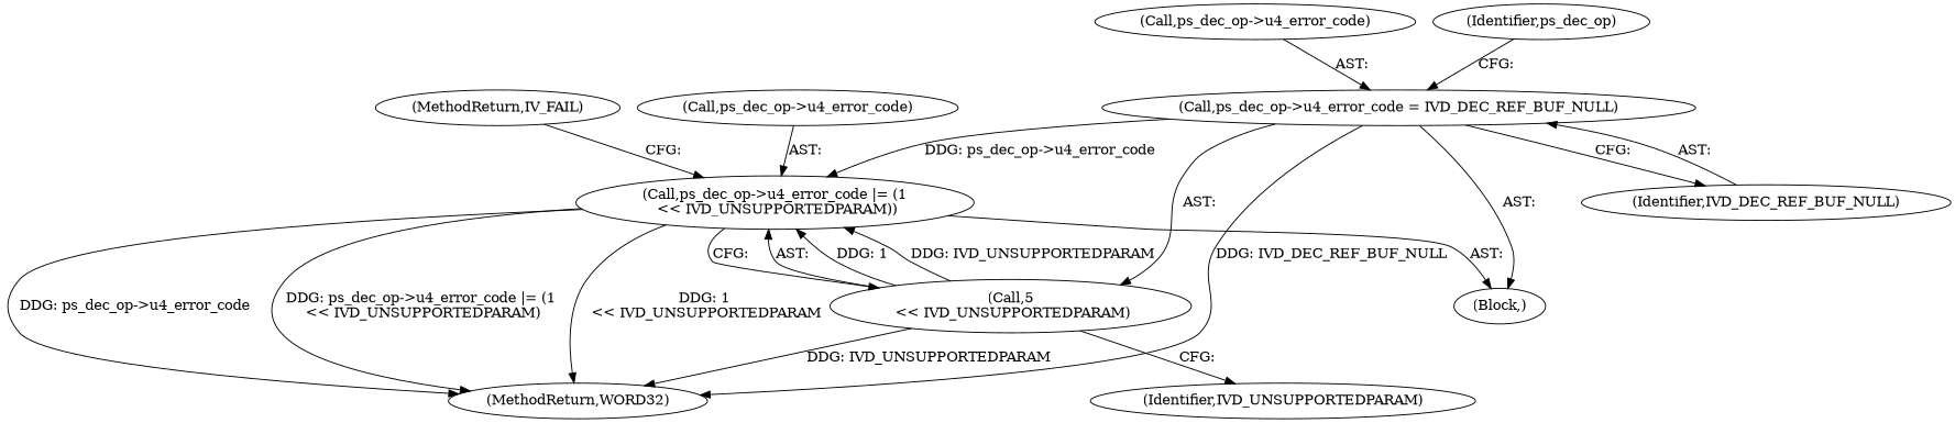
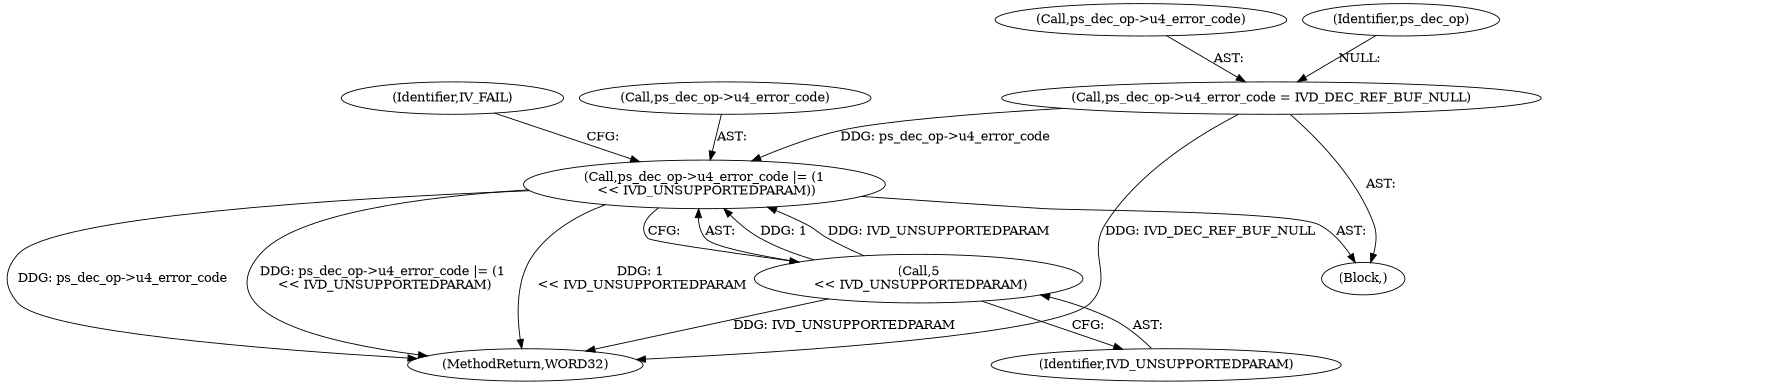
  digraph {
    n1 [label="(Call,ps_dec_op->u4_error_code |= (1\n << IVD_UNSUPPORTEDPARAM))"]
    n2 [label="(Call,5\n << IVD_UNSUPPORTEDPARAM)"]
    n3 [label="(MethodReturn,WORD32)"]
    n4 [label="(Block,)"]
    n5 [label="(Identifier,IVD_UNSUPPORTEDPARAM)"]
    n6 [label="(Call,ps_dec_op->u4_error_code = IVD_DEC_REF_BUF_NULL)"]
-   n7 [label="(Identifier,IVD_DEC_REF_BUF_NULL)"]
-   n8 [label="(MethodReturn,IV_FAIL)"]
+   n8 [label="(Identifier,IV_FAIL)"]
    n9 [label="(Call,ps_dec_op->u4_error_code)"]
    n10 [label="(Call,ps_dec_op->u4_error_code)"]
    n11 [label="(Identifier,ps_dec_op)"]
    n1 -> n2 [label="CFG: "]
    n1 -> n3 [label="DDG: ps_dec_op->u4_error_code"]
    n1 -> n3 [label="DDG: ps_dec_op->u4_error_code |= (1\n << IVD_UNSUPPORTEDPARAM)"]
    n1 -> n3 [label="DDG: 1\n << IVD_UNSUPPORTEDPARAM"]
    n1 -> n4 [label="AST: "]
    n2 -> n1 [label="AST: "]
    n2 -> n1 [label="DDG: 1"]
    n2 -> n1 [label="DDG: IVD_UNSUPPORTEDPARAM"]
    n2 -> n3 [label="DDG: IVD_UNSUPPORTEDPARAM"]
    n2 -> n5 [label="CFG: "]
-   n6 -> n2 [label="AST: "]
+   n5 -> n2 [label="AST: "]
    n6 -> n1 [label="DDG: ps_dec_op->u4_error_code"]
    n6 -> n3 [label="DDG: IVD_DEC_REF_BUF_NULL"]
    n6 -> n4 [label="AST: "]
-   n6 -> n7 [label="CFG: "]
-   n7 -> n6 [label="AST: "]
    n8 -> n1 [label="CFG: "]
    n9 -> n6 [label="AST: "]
    n10 -> n1 [label="AST: "]
-   n11 -> n6 [label="CFG: "]
+   n11 -> n6 [label="NULL: "]
  }
